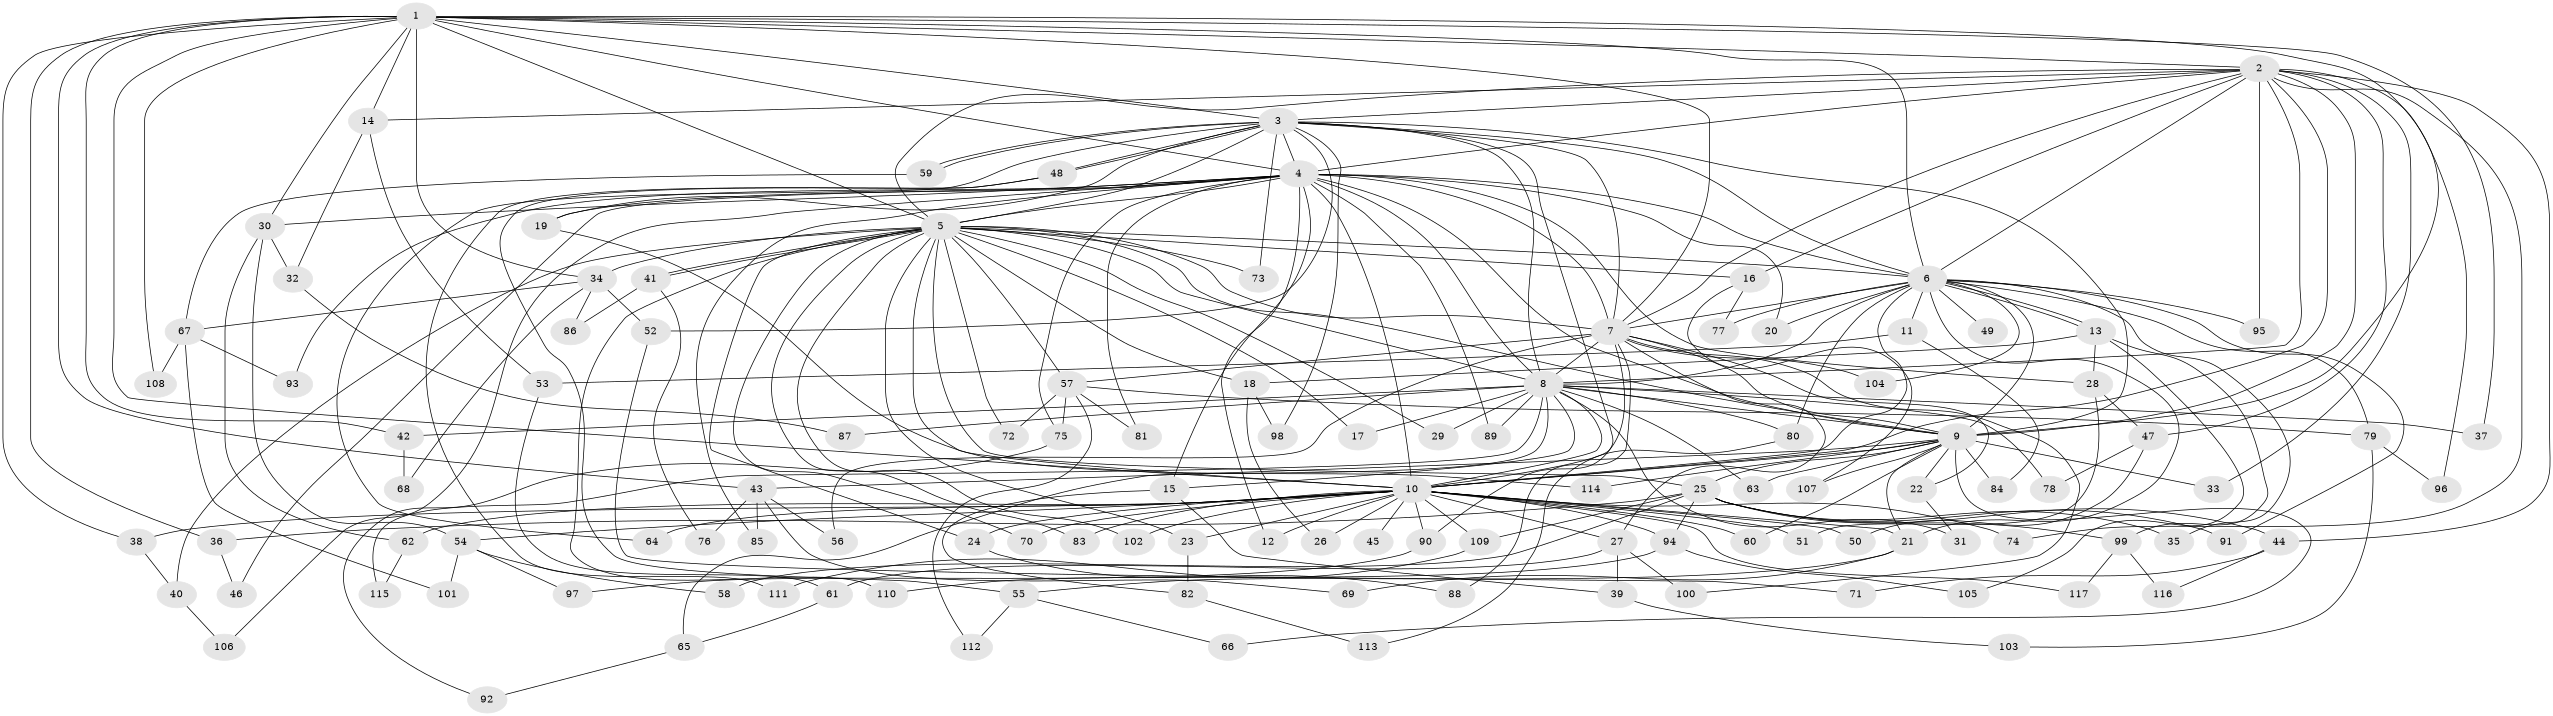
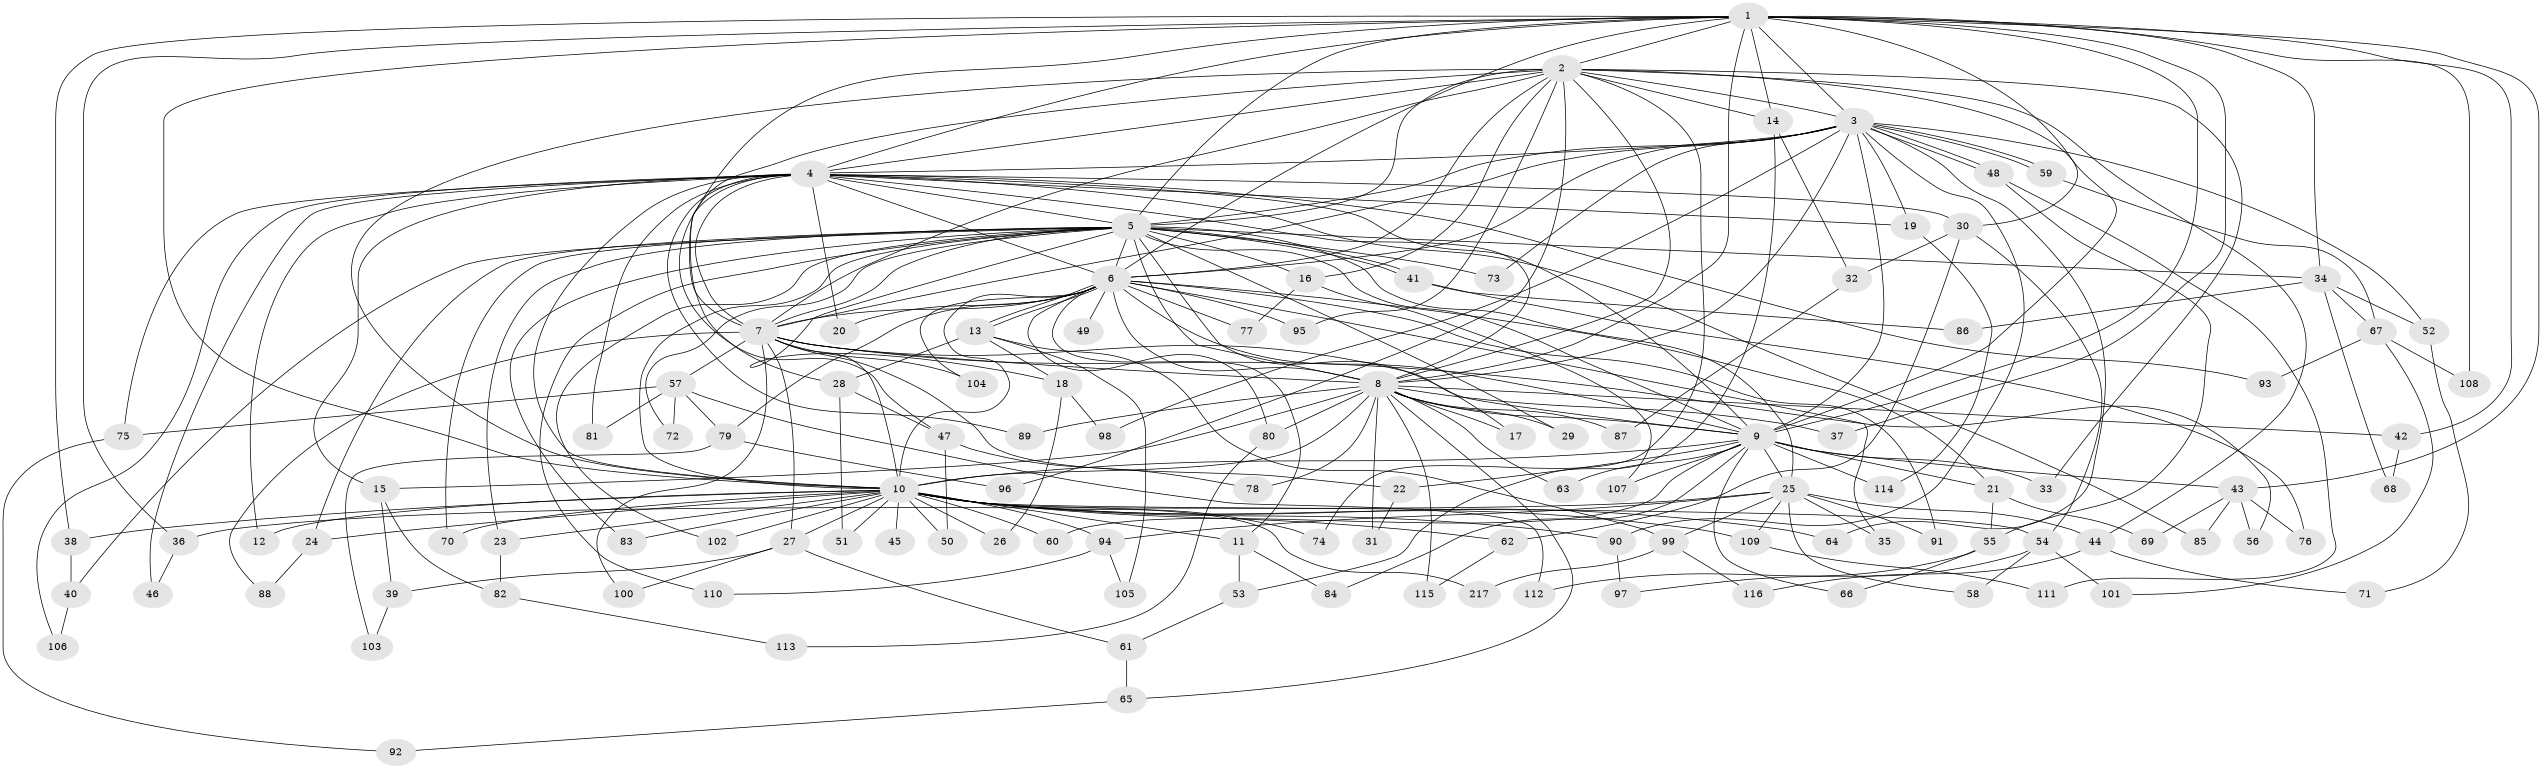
  graph {
    node [color=gray90 style=filled]
    1
    2
    3
    4
    5
    6
    7
    8
    9
    10
    14
    30
    34
    36
    37
    38
    42
    43
    108
    16
    33
    44
    47
    74
    95
    96
    19
    48
    52
    59
    64
    73
    90
    98
    12
    15
    20
    28
    46
    75
    81
    85
    89
    93
    106
    17
    18
    23
    24
    25
    29
    40
    41
    57
    70
    72
    83
    102
    110
    49
    11
    13
    21
    35
    77
    79
    80
    91
    104
    22
    27
    56
    88
    100
    31
    63
    65
    78
    87
    115
    60
    66
    84
    107
    114
    45
    26
    50
    51
    54
    62
    94
    109
-   117
+   117 [label=217]
    53
    32
    67
    68
    86
    69
    76
    71
    116
    55
    111
    97
    39
    82
    92
    99
    58
    112
    105
    103
    113
    61
    101
    1 -- 2
    1 -- 3
    1 -- 4
    1 -- 5
    1 -- 6
    1 -- 7
+   1 -- 8
    1 -- 9
    1 -- 10
    1 -- 14
    1 -- 30
    1 -- 34
    1 -- 36
    1 -- 37
    1 -- 38
    1 -- 42
    1 -- 43
    1 -- 108
    2 -- 3
    2 -- 4
    2 -- 5
    2 -- 6
    2 -- 7
    2 -- 8
    2 -- 9
    2 -- 10
    2 -- 14
    2 -- 16
    2 -- 33
    2 -- 44
    2 -- 47
    2 -- 74
    2 -- 95
    2 -- 96
    3 -- 4
    3 -- 5
    3 -- 6
    3 -- 7
    3 -- 8
    3 -- 9
    3 -- 19
    3 -- 48
    3 -- 48
    3 -- 52
    3 -- 59
    3 -- 59
    3 -- 64
    3 -- 73
    3 -- 90
    3 -- 98
    4 -- 5
    4 -- 6
    4 -- 7
    4 -- 8
    4 -- 9
    4 -- 10
    4 -- 30
    4 -- 19
    4 -- 12
    4 -- 15
    4 -- 20
    4 -- 28
    4 -- 46
    4 -- 75
    4 -- 81
    4 -- 85
    4 -- 89
    4 -- 93
    4 -- 106
    5 -- 6
    5 -- 7
    5 -- 8
    5 -- 9
    5 -- 10
    5 -- 34
    5 -- 16
    5 -- 73
    5 -- 17
    5 -- 18
    5 -- 23
    5 -- 24
    5 -- 25
    5 -- 29
    5 -- 40
    5 -- 41
    5 -- 41
-   5 -- 57
    5 -- 70
    5 -- 72
    5 -- 83
    5 -- 102
    5 -- 110
    6 -- 7
    6 -- 8
    6 -- 9
    6 -- 10
    6 -- 95
    6 -- 20
    6 -- 49
    6 -- 11
    6 -- 13
    6 -- 13
    6 -- 21
    6 -- 35
    6 -- 77
    6 -- 79
    6 -- 80
    6 -- 91
    6 -- 104
    7 -- 8
    7 -- 9
    7 -- 10
    7 -- 57
    7 -- 104
    7 -- 22
    7 -- 27
    7 -- 56
    7 -- 88
    7 -- 100
    8 -- 9
    8 -- 10
    8 -- 37
    8 -- 42
    8 -- 15
    8 -- 89
    8 -- 17
    8 -- 29
    8 -- 80
    8 -- 31
    8 -- 63
    8 -- 65
    8 -- 78
    8 -- 87
    8 -- 115
    9 -- 10
    9 -- 43
    9 -- 33
    9 -- 25
    9 -- 21
    9 -- 22
    9 -- 63
    9 -- 60
    9 -- 66
    9 -- 84
    9 -- 107
    9 -- 114
    10 -- 38
    10 -- 74
    10 -- 64
    10 -- 90
    10 -- 12
    10 -- 23
    10 -- 24
    10 -- 70
    10 -- 83
    10 -- 102
-   10 -- 21
+   10 -- 11
    10 -- 27
    10 -- 60
    10 -- 45
    10 -- 26
    10 -- 50
    10 -- 51
    10 -- 54
    10 -- 62
    10 -- 94
    10 -- 109
    10 -- 117
    14 -- 53
    14 -- 32
    30 -- 54
    30 -- 62
    30 -- 32
    34 -- 52
    34 -- 67
    34 -- 68
    34 -- 86
    36 -- 46
    38 -- 40
    42 -- 68
    43 -- 85
    43 -- 56
    43 -- 69
    43 -- 76
    16 -- 77
    16 -- 107
    44 -- 71
    44 -- 116
    47 -- 78
    47 -- 50
    19 -- 114
    48 -- 55
    48 -- 111
    52 -- 71
    59 -- 67
    90 -- 97
    15 -- 39
    15 -- 82
    28 -- 47
    28 -- 51
    75 -- 92
    18 -- 98
    18 -- 26
    23 -- 82
    24 -- 88
    25 -- 36
    25 -- 44
    25 -- 35
    25 -- 91
    25 -- 94
    25 -- 109
    25 -- 99
    25 -- 58
    40 -- 106
    41 -- 86
    41 -- 76
    57 -- 75
    57 -- 81
    57 -- 72
    57 -- 79
    57 -- 112
    11 -- 84
    11 -- 53
    13 -- 28
    13 -- 18
    13 -- 99
    13 -- 105
    21 -- 69
    21 -- 55
    79 -- 96
    79 -- 103
    80 -- 113
    22 -- 31
    27 -- 100
    27 -- 39
    27 -- 61
    65 -- 92
    54 -- 97
    54 -- 58
    54 -- 101
    62 -- 115
    94 -- 110
    94 -- 105
    109 -- 111
    53 -- 61
    32 -- 87
    67 -- 108
    67 -- 93
    67 -- 101
    55 -- 66
    55 -- 112
    39 -- 103
    82 -- 113
    99 -- 117
    99 -- 116
    61 -- 65
  }
